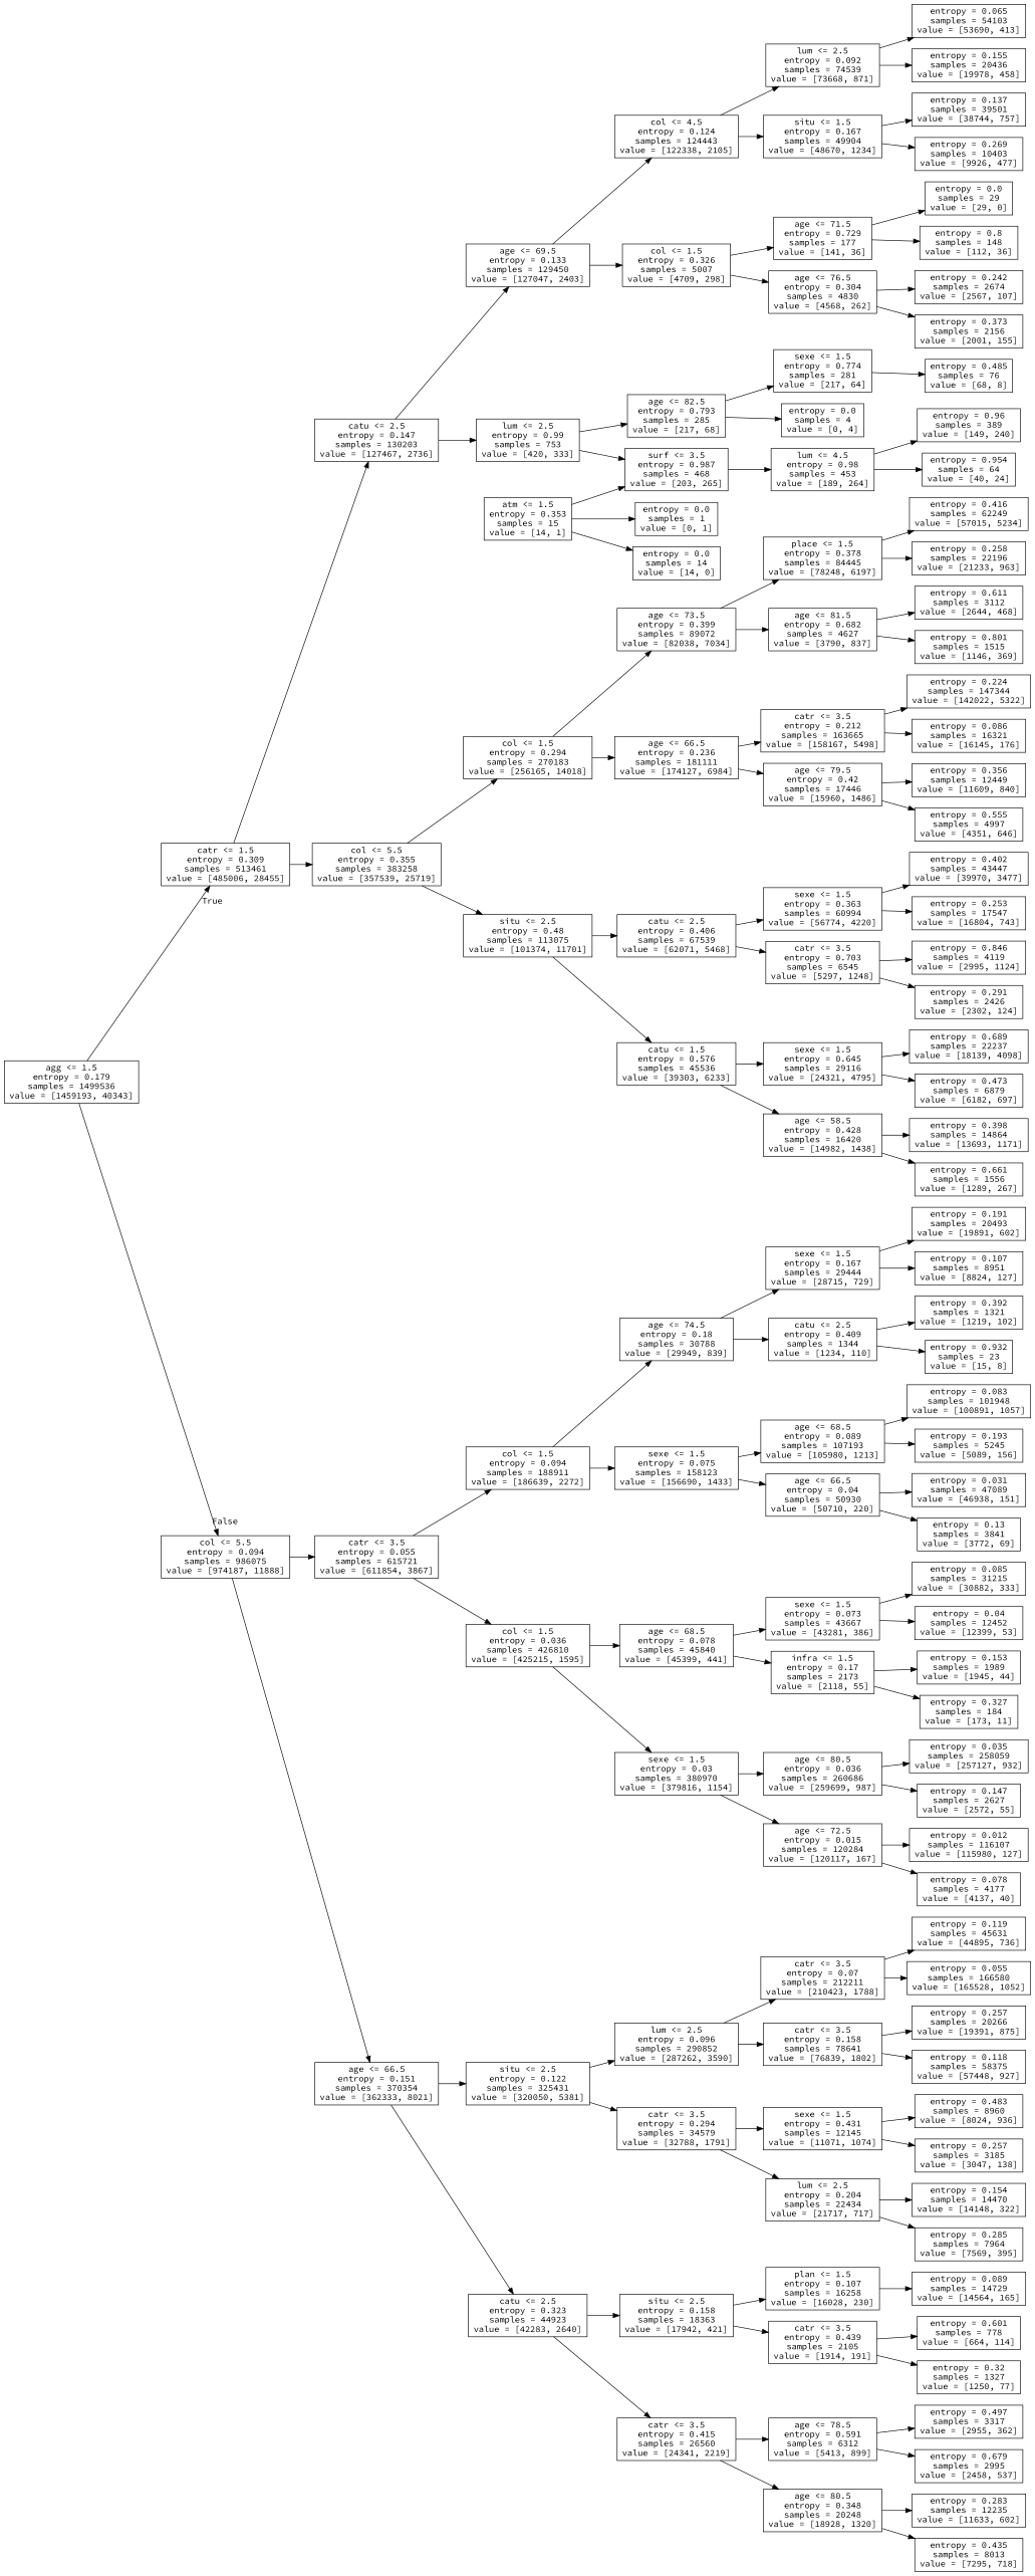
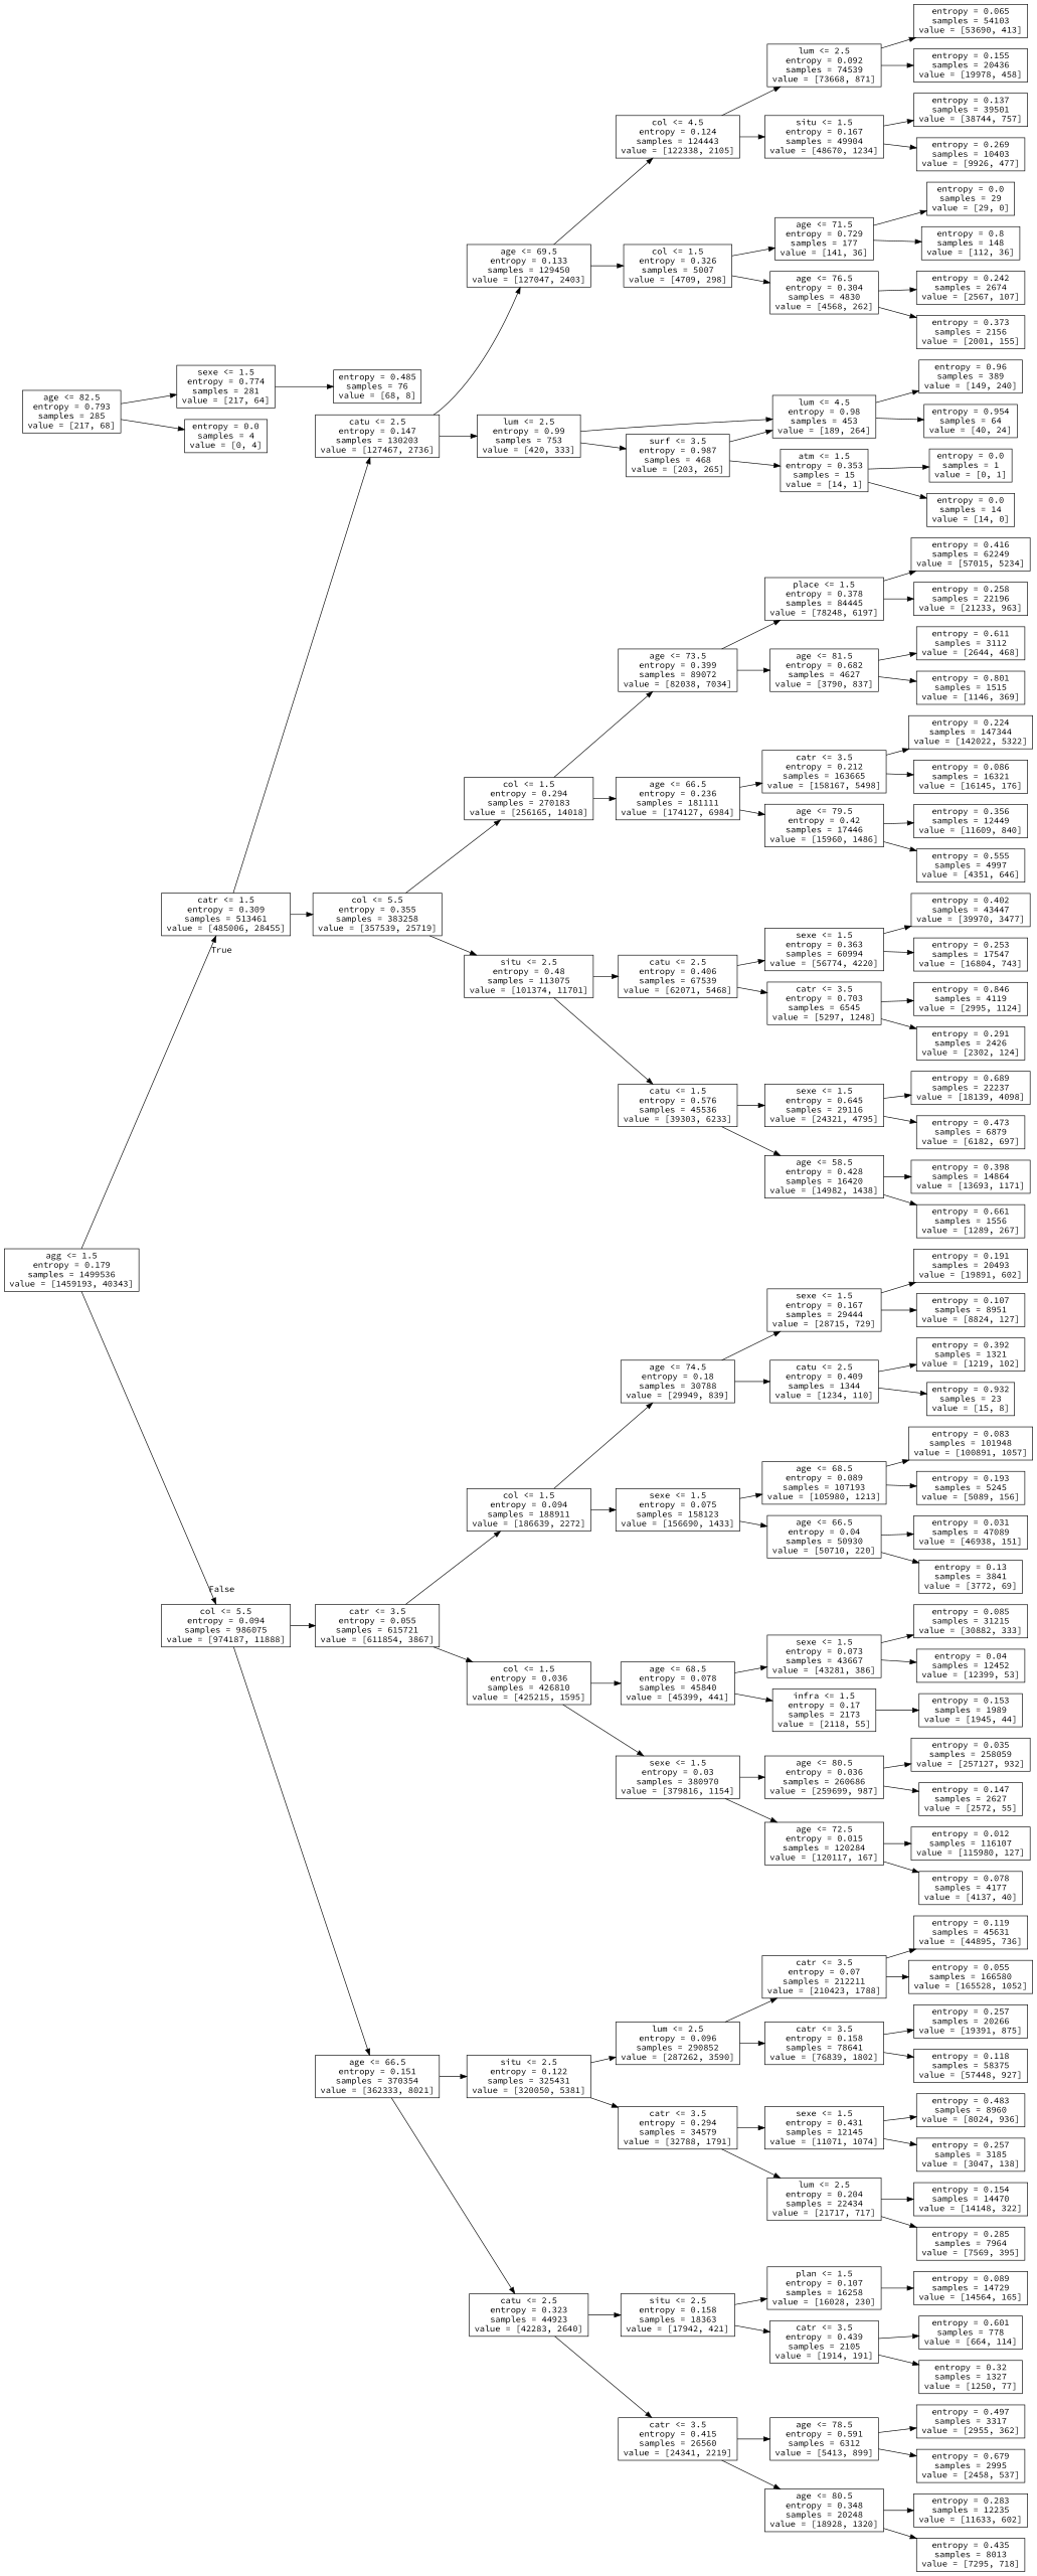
  digraph {
    fontname="Source Code Pro"
    rankdir=LR
    node [fontname="Source Code Pro" shape=box]
    edge [fontname="Source Code Pro"]
    n1 [label="agg <= 1.5\nentropy = 0.179\nsamples = 1499536\nvalue = [1459193, 40343]"]
    n2 [label="catr <= 1.5\nentropy = 0.309\nsamples = 513461\nvalue = [485006, 28455]"]
    n3 [label="col <= 5.5\nentropy = 0.094\nsamples = 986075\nvalue = [974187, 11888]"]
    n4 [label="catu <= 2.5\nentropy = 0.147\nsamples = 130203\nvalue = [127467, 2736]"]
    n5 [label="col <= 5.5\nentropy = 0.355\nsamples = 383258\nvalue = [357539, 25719]"]
    n6 [label="catr <= 3.5\nentropy = 0.055\nsamples = 615721\nvalue = [611854, 3867]"]
    n7 [label="age <= 66.5\nentropy = 0.151\nsamples = 370354\nvalue = [362333, 8021]"]
    n8 [label="age <= 69.5\nentropy = 0.133\nsamples = 129450\nvalue = [127047, 2403]"]
    n9 [label="lum <= 2.5\nentropy = 0.99\nsamples = 753\nvalue = [420, 333]"]
    n10 [label="col <= 1.5\nentropy = 0.294\nsamples = 270183\nvalue = [256165, 14018]"]
    n11 [label="situ <= 2.5\nentropy = 0.48\nsamples = 113075\nvalue = [101374, 11701]"]
    n12 [label="col <= 4.5\nentropy = 0.124\nsamples = 124443\nvalue = [122338, 2105]"]
    n13 [label="col <= 1.5\nentropy = 0.326\nsamples = 5007\nvalue = [4709, 298]"]
    n14 [label="age <= 82.5\nentropy = 0.793\nsamples = 285\nvalue = [217, 68]"]
    n15 [label="surf <= 3.5\nentropy = 0.987\nsamples = 468\nvalue = [203, 265]"]
    n16 [label="lum <= 2.5\nentropy = 0.092\nsamples = 74539\nvalue = [73668, 871]"]
    n17 [label="situ <= 1.5\nentropy = 0.167\nsamples = 49904\nvalue = [48670, 1234]"]
    n18 [label="age <= 71.5\nentropy = 0.729\nsamples = 177\nvalue = [141, 36]"]
    n19 [label="age <= 76.5\nentropy = 0.304\nsamples = 4830\nvalue = [4568, 262]"]
    n20 [label="entropy = 0.065\nsamples = 54103\nvalue = [53690, 413]"]
    n21 [label="entropy = 0.155\nsamples = 20436\nvalue = [19978, 458]"]
    n22 [label="entropy = 0.137\nsamples = 39501\nvalue = [38744, 757]"]
    n23 [label="entropy = 0.269\nsamples = 10403\nvalue = [9926, 477]"]
    n24 [label="entropy = 0.0\nsamples = 29\nvalue = [29, 0]"]
    n25 [label="entropy = 0.8\nsamples = 148\nvalue = [112, 36]"]
    n26 [label="entropy = 0.242\nsamples = 2674\nvalue = [2567, 107]"]
    n27 [label="entropy = 0.373\nsamples = 2156\nvalue = [2001, 155]"]
    n28 [label="sexe <= 1.5\nentropy = 0.774\nsamples = 281\nvalue = [217, 64]"]
    n29 [label="entropy = 0.0\nsamples = 4\nvalue = [0, 4]"]
    n30 [label="lum <= 4.5\nentropy = 0.98\nsamples = 453\nvalue = [189, 264]"]
    n31 [label="atm <= 1.5\nentropy = 0.353\nsamples = 15\nvalue = [14, 1]"]
    n32 [label="entropy = 0.485\nsamples = 76\nvalue = [68, 8]"]
    n33 [label="entropy = 0.96\nsamples = 389\nvalue = [149, 240]"]
    n34 [label="entropy = 0.954\nsamples = 64\nvalue = [40, 24]"]
    n35 [label="entropy = 0.0\nsamples = 1\nvalue = [0, 1]"]
    n36 [label="entropy = 0.0\nsamples = 14\nvalue = [14, 0]"]
    n37 [label="age <= 73.5\nentropy = 0.399\nsamples = 89072\nvalue = [82038, 7034]"]
    n38 [label="age <= 66.5\nentropy = 0.236\nsamples = 181111\nvalue = [174127, 6984]"]
    n39 [label="catu <= 2.5\nentropy = 0.406\nsamples = 67539\nvalue = [62071, 5468]"]
    n40 [label="catu <= 1.5\nentropy = 0.576\nsamples = 45536\nvalue = [39303, 6233]"]
    n41 [label="place <= 1.5\nentropy = 0.378\nsamples = 84445\nvalue = [78248, 6197]"]
    n42 [label="age <= 81.5\nentropy = 0.682\nsamples = 4627\nvalue = [3790, 837]"]
    n43 [label="catr <= 3.5\nentropy = 0.212\nsamples = 163665\nvalue = [158167, 5498]"]
    n44 [label="age <= 79.5\nentropy = 0.42\nsamples = 17446\nvalue = [15960, 1486]"]
    n45 [label="entropy = 0.416\nsamples = 62249\nvalue = [57015, 5234]"]
    n46 [label="entropy = 0.258\nsamples = 22196\nvalue = [21233, 963]"]
    n47 [label="entropy = 0.611\nsamples = 3112\nvalue = [2644, 468]"]
    n48 [label="entropy = 0.801\nsamples = 1515\nvalue = [1146, 369]"]
    n49 [label="entropy = 0.224\nsamples = 147344\nvalue = [142022, 5322]"]
    n50 [label="entropy = 0.086\nsamples = 16321\nvalue = [16145, 176]"]
    n51 [label="entropy = 0.356\nsamples = 12449\nvalue = [11609, 840]"]
    n52 [label="entropy = 0.555\nsamples = 4997\nvalue = [4351, 646]"]
    n53 [label="sexe <= 1.5\nentropy = 0.363\nsamples = 60994\nvalue = [56774, 4220]"]
    n54 [label="catr <= 3.5\nentropy = 0.703\nsamples = 6545\nvalue = [5297, 1248]"]
    n55 [label="sexe <= 1.5\nentropy = 0.645\nsamples = 29116\nvalue = [24321, 4795]"]
    n56 [label="age <= 58.5\nentropy = 0.428\nsamples = 16420\nvalue = [14982, 1438]"]
    n57 [label="entropy = 0.402\nsamples = 43447\nvalue = [39970, 3477]"]
    n58 [label="entropy = 0.253\nsamples = 17547\nvalue = [16804, 743]"]
    n59 [label="entropy = 0.846\nsamples = 4119\nvalue = [2995, 1124]"]
    n60 [label="entropy = 0.291\nsamples = 2426\nvalue = [2302, 124]"]
    n61 [label="entropy = 0.689\nsamples = 22237\nvalue = [18139, 4098]"]
    n62 [label="entropy = 0.473\nsamples = 6879\nvalue = [6182, 697]"]
    n63 [label="entropy = 0.398\nsamples = 14864\nvalue = [13693, 1171]"]
    n64 [label="entropy = 0.661\nsamples = 1556\nvalue = [1289, 267]"]
    n65 [label="col <= 1.5\nentropy = 0.094\nsamples = 188911\nvalue = [186639, 2272]"]
    n66 [label="col <= 1.5\nentropy = 0.036\nsamples = 426810\nvalue = [425215, 1595]"]
    n67 [label="situ <= 2.5\nentropy = 0.122\nsamples = 325431\nvalue = [320050, 5381]"]
    n68 [label="catu <= 2.5\nentropy = 0.323\nsamples = 44923\nvalue = [42283, 2640]"]
    n69 [label="age <= 74.5\nentropy = 0.18\nsamples = 30788\nvalue = [29949, 839]"]
    n70 [label="sexe <= 1.5\nentropy = 0.075\nsamples = 158123\nvalue = [156690, 1433]"]
    n71 [label="age <= 68.5\nentropy = 0.078\nsamples = 45840\nvalue = [45399, 441]"]
    n72 [label="sexe <= 1.5\nentropy = 0.03\nsamples = 380970\nvalue = [379816, 1154]"]
    n73 [label="sexe <= 1.5\nentropy = 0.167\nsamples = 29444\nvalue = [28715, 729]"]
    n74 [label="catu <= 2.5\nentropy = 0.409\nsamples = 1344\nvalue = [1234, 110]"]
    n75 [label="age <= 68.5\nentropy = 0.089\nsamples = 107193\nvalue = [105980, 1213]"]
    n76 [label="age <= 66.5\nentropy = 0.04\nsamples = 50930\nvalue = [50710, 220]"]
    n77 [label="entropy = 0.191\nsamples = 20493\nvalue = [19891, 602]"]
    n78 [label="entropy = 0.107\nsamples = 8951\nvalue = [8824, 127]"]
    n79 [label="entropy = 0.392\nsamples = 1321\nvalue = [1219, 102]"]
    n80 [label="entropy = 0.932\nsamples = 23\nvalue = [15, 8]"]
    n81 [label="entropy = 0.083\nsamples = 101948\nvalue = [100891, 1057]"]
    n82 [label="entropy = 0.193\nsamples = 5245\nvalue = [5089, 156]"]
    n83 [label="entropy = 0.031\nsamples = 47089\nvalue = [46938, 151]"]
    n84 [label="entropy = 0.13\nsamples = 3841\nvalue = [3772, 69]"]
    n85 [label="sexe <= 1.5\nentropy = 0.073\nsamples = 43667\nvalue = [43281, 386]"]
    n86 [label="infra <= 1.5\nentropy = 0.17\nsamples = 2173\nvalue = [2118, 55]"]
    n87 [label="age <= 80.5\nentropy = 0.036\nsamples = 260686\nvalue = [259699, 987]"]
    n88 [label="age <= 72.5\nentropy = 0.015\nsamples = 120284\nvalue = [120117, 167]"]
    n89 [label="entropy = 0.085\nsamples = 31215\nvalue = [30882, 333]"]
    n90 [label="entropy = 0.04\nsamples = 12452\nvalue = [12399, 53]"]
    n91 [label="entropy = 0.153\nsamples = 1989\nvalue = [1945, 44]"]
-   n92 [label="entropy = 0.327\nsamples = 184\nvalue = [173, 11]"]
    n93 [label="entropy = 0.035\nsamples = 258059\nvalue = [257127, 932]"]
    n94 [label="entropy = 0.147\nsamples = 2627\nvalue = [2572, 55]"]
    n95 [label="entropy = 0.012\nsamples = 116107\nvalue = [115980, 127]"]
    n96 [label="entropy = 0.078\nsamples = 4177\nvalue = [4137, 40]"]
    n97 [label="lum <= 2.5\nentropy = 0.096\nsamples = 290852\nvalue = [287262, 3590]"]
    n98 [label="catr <= 3.5\nentropy = 0.294\nsamples = 34579\nvalue = [32788, 1791]"]
    n99 [label="situ <= 2.5\nentropy = 0.158\nsamples = 18363\nvalue = [17942, 421]"]
    n100 [label="catr <= 3.5\nentropy = 0.415\nsamples = 26560\nvalue = [24341, 2219]"]
    n101 [label="catr <= 3.5\nentropy = 0.07\nsamples = 212211\nvalue = [210423, 1788]"]
    n102 [label="catr <= 3.5\nentropy = 0.158\nsamples = 78641\nvalue = [76839, 1802]"]
    n103 [label="sexe <= 1.5\nentropy = 0.431\nsamples = 12145\nvalue = [11071, 1074]"]
    n104 [label="lum <= 2.5\nentropy = 0.204\nsamples = 22434\nvalue = [21717, 717]"]
    n105 [label="entropy = 0.119\nsamples = 45631\nvalue = [44895, 736]"]
    n106 [label="entropy = 0.055\nsamples = 166580\nvalue = [165528, 1052]"]
    n107 [label="entropy = 0.257\nsamples = 20266\nvalue = [19391, 875]"]
    n108 [label="entropy = 0.118\nsamples = 58375\nvalue = [57448, 927]"]
    n109 [label="entropy = 0.483\nsamples = 8960\nvalue = [8024, 936]"]
    n110 [label="entropy = 0.257\nsamples = 3185\nvalue = [3047, 138]"]
    n111 [label="entropy = 0.154\nsamples = 14470\nvalue = [14148, 322]"]
    n112 [label="entropy = 0.285\nsamples = 7964\nvalue = [7569, 395]"]
    n113 [label="plan <= 1.5\nentropy = 0.107\nsamples = 16258\nvalue = [16028, 230]"]
    n114 [label="catr <= 3.5\nentropy = 0.439\nsamples = 2105\nvalue = [1914, 191]"]
    n115 [label="age <= 78.5\nentropy = 0.591\nsamples = 6312\nvalue = [5413, 899]"]
    n116 [label="age <= 80.5\nentropy = 0.348\nsamples = 20248\nvalue = [18928, 1320]"]
    n117 [label="entropy = 0.089\nsamples = 14729\nvalue = [14564, 165]"]
    n118 [label="entropy = 0.601\nsamples = 778\nvalue = [664, 114]"]
    n119 [label="entropy = 0.32\nsamples = 1327\nvalue = [1250, 77]"]
    n120 [label="entropy = 0.497\nsamples = 3317\nvalue = [2955, 362]"]
    n121 [label="entropy = 0.679\nsamples = 2995\nvalue = [2458, 537]"]
    n122 [label="entropy = 0.283\nsamples = 12235\nvalue = [11633, 602]"]
    n123 [label="entropy = 0.435\nsamples = 8013\nvalue = [7295, 718]"]
    n1 -> n2 [headlabel=True labelangle=45 labeldistance=2.5]
    n1 -> n3 [headlabel=False labelangle=-45 labeldistance=2.5]
    n2 -> n4
    n2 -> n5
    n3 -> n6
    n3 -> n7
    n4 -> n8
    n4 -> n9
    n5 -> n10
    n5 -> n11
    n6 -> n65
    n6 -> n66
    n7 -> n67
    n7 -> n68
    n8 -> n12
    n8 -> n13
-   n9 -> n14
+   n9 -> n30
    n9 -> n15
    n10 -> n37
    n10 -> n38
    n11 -> n39
    n11 -> n40
    n12 -> n16
    n12 -> n17
    n13 -> n18
    n13 -> n19
    n14 -> n28
    n14 -> n29
    n15 -> n30
-   n31 -> n15
+   n15 -> n31
    n16 -> n20
    n16 -> n21
    n17 -> n22
    n17 -> n23
    n18 -> n24
    n18 -> n25
    n19 -> n26
    n19 -> n27
    n28 -> n32
    n30 -> n33
    n30 -> n34
    n31 -> n35
    n31 -> n36
    n37 -> n41
    n37 -> n42
    n38 -> n43
    n38 -> n44
    n39 -> n53
    n39 -> n54
    n40 -> n55
    n40 -> n56
    n41 -> n45
    n41 -> n46
    n42 -> n47
    n42 -> n48
    n43 -> n49
    n43 -> n50
    n44 -> n51
    n44 -> n52
    n53 -> n57
    n53 -> n58
    n54 -> n59
    n54 -> n60
    n55 -> n61
    n55 -> n62
    n56 -> n63
    n56 -> n64
    n65 -> n69
    n65 -> n70
    n66 -> n71
    n66 -> n72
    n67 -> n97
    n67 -> n98
    n68 -> n99
    n68 -> n100
    n69 -> n73
    n69 -> n74
    n70 -> n75
    n70 -> n76
    n71 -> n85
    n71 -> n86
    n72 -> n87
    n72 -> n88
    n73 -> n77
    n73 -> n78
    n74 -> n79
    n74 -> n80
    n75 -> n81
    n75 -> n82
    n76 -> n83
    n76 -> n84
    n85 -> n89
    n85 -> n90
    n86 -> n91
-   n86 -> n92
    n87 -> n93
    n87 -> n94
    n88 -> n95
    n88 -> n96
    n97 -> n101
    n97 -> n102
    n98 -> n103
    n98 -> n104
    n99 -> n113
    n99 -> n114
    n100 -> n115
    n100 -> n116
    n101 -> n105
    n101 -> n106
    n102 -> n107
    n102 -> n108
    n103 -> n109
    n103 -> n110
    n104 -> n111
    n104 -> n112
    n113 -> n117
    n114 -> n118
    n114 -> n119
    n115 -> n120
    n115 -> n121
    n116 -> n122
    n116 -> n123
  }
